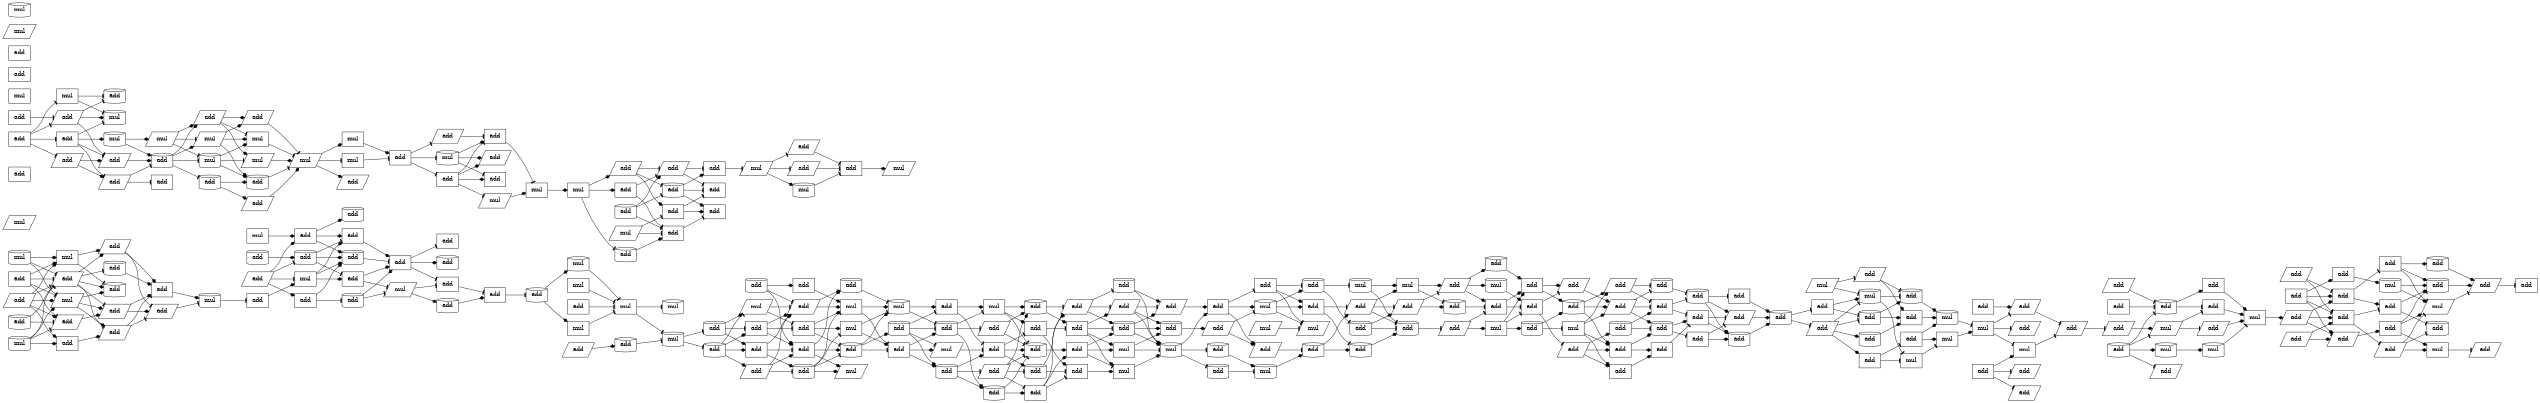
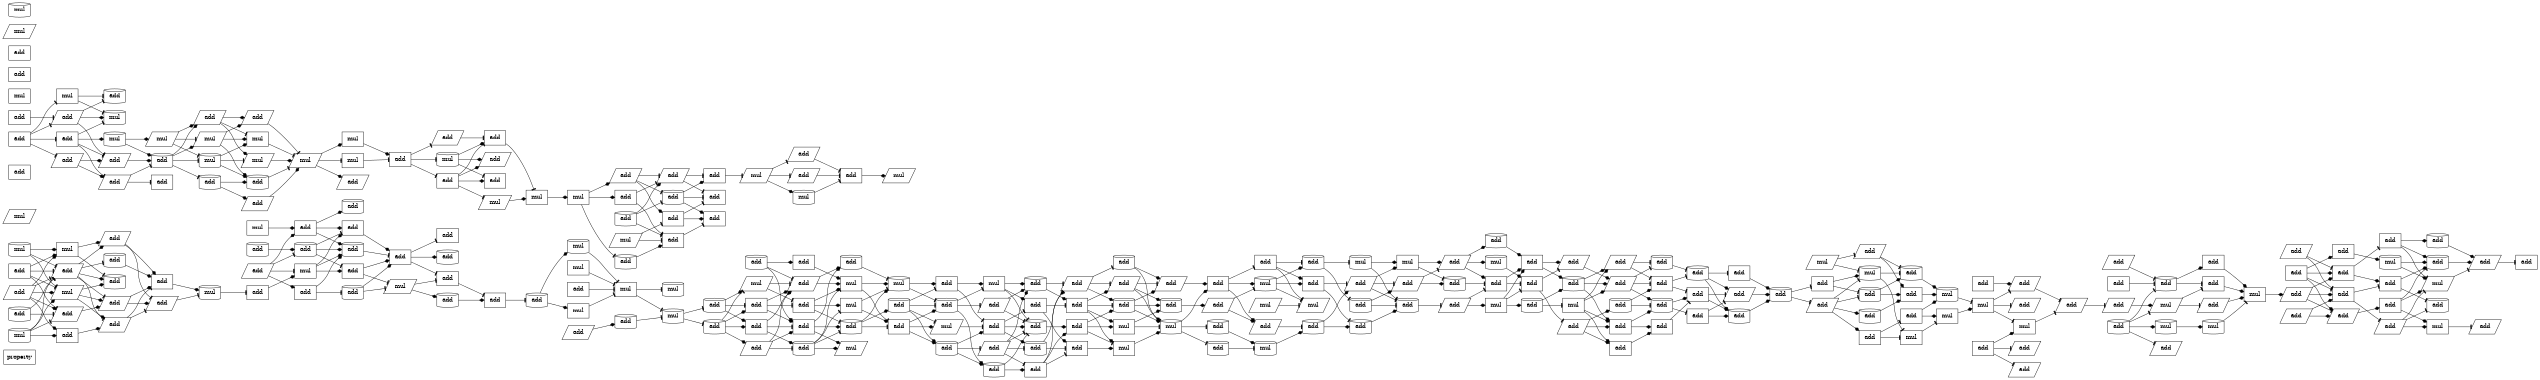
  digraph {
    rankdir=LR
    node [fontcolor=black shape=box]
    edge [arrowhead=diamond]
+   property [lf=1.0 mul=2]
    n2 [label=mul shape=cylinder]
    n3 [label=add shape=parallelogram]
    n4 [label=mul]
    n5 [label=mul shape=parallelogram]
    n6 [label=add shape=parallelogram]
    n7 [label=add shape=parallelogram]
    n8 [label=add]
    n9 [label=add]
    n10 [label=add shape=cylinder]
    n11 [label=mul shape=cylinder]
    n12 [label=add shape=cylinder]
    n13 [label=add shape=parallelogram]
    n14 [label=add shape=parallelogram]
    n15 [label=add shape=cylinder]
    n16 [label=add shape=parallelogram]
    n17 [label=add]
    n18 [label=add shape=parallelogram]
    n19 [label=mul shape=cylinder]
    n20 [label=add]
    n21 [label=add shape=parallelogram]
    n22 [label=add]
    n23 [label=add shape=cylinder]
    n24 [label=add]
    n25 [label=mul]
    n26 [label=mul]
    n27 [label=add shape=cylinder]
    n28 [label=add shape=cylinder]
    n29 [label=add shape=cylinder]
    n30 [label=add]
    n31 [label=add]
    n32 [label=add shape=cylinder]
    n33 [label=add]
    n34 [label=mul shape=parallelogram]
    n35 [label=add]
    n36 [label=add shape=cylinder]
    n37 [label=add]
    n38 [label=add shape=cylinder]
    n39 [label=add]
    n40 [label=add shape=cylinder]
    n41 [label=mul shape=cylinder]
    n42 [label=mul]
    n43 [label=mul]
    n44 [label=mul]
    n45 [label=add shape=parallelogram]
    n46 [label=add shape=cylinder]
    n47 [label=add]
    n48 [label=mul shape=cylinder]
    n49 [label=mul shape=cylinder]
    n50 [label=add shape=cylinder]
    n51 [label=add shape=cylinder]
    n52 [label=mul shape=parallelogram]
    n53 [label=add]
    n54 [label=add]
    n55 [label=add shape=parallelogram]
    n56 [label=add shape=cylinder]
    n57 [label=add]
    n58 [label=add shape=parallelogram]
    n59 [label=add]
    n60 [label=add]
    n61 [label=add shape=cylinder]
    n62 [label=add shape=cylinder]
    n63 [label=add shape=cylinder]
    n64 [label=mul shape=parallelogram]
    n65 [label=mul]
    n66 [label=mul]
    n67 [label=add]
    n68 [label=mul shape=cylinder]
    n69 [label=add shape=cylinder]
    n70 [label=mul shape=parallelogram]
    n71 [label=add shape=cylinder]
    n72 [label=add]
    n73 [label=add shape=cylinder]
    n74 [label=add]
    n75 [label=add shape=cylinder]
    n76 [label=mul]
    n77 [label=add shape=parallelogram]
    n78 [label=add shape=parallelogram]
    n79 [label=add shape=cylinder]
    n80 [label=add]
    n81 [label=add shape=cylinder]
    n82 [label=add]
    n83 [label=add shape=cylinder]
    n84 [label=add]
    n85 [label=add shape=parallelogram]
    n86 [label=add]
    n87 [label=add]
    n88 [label=mul]
    n89 [label=add shape=parallelogram]
    n90 [label=add shape=cylinder]
    n91 [label=mul]
    n92 [label=add shape=cylinder]
    n93 [label=mul shape=cylinder]
    n94 [label=add shape=cylinder]
    n95 [label=add shape=parallelogram]
    n96 [label=add shape=cylinder]
    n97 [label=add shape=cylinder]
    n98 [label=add]
    n99 [label=add shape=parallelogram]
    n100 [label=mul shape=cylinder]
    n101 [label=add shape=parallelogram]
    n102 [label=mul shape=cylinder]
    n103 [label=add]
    n104 [label=add shape=cylinder]
    n105 [label=mul shape=parallelogram]
    n106 [label=mul shape=parallelogram]
    n107 [label=add]
    n108 [label=add shape=cylinder]
    n109 [label=add shape=cylinder]
    n110 [label=add shape=parallelogram]
    n111 [label=mul shape=cylinder]
    n112 [label=add shape=cylinder]
    n113 [label=add shape=cylinder]
    n114 [label=mul]
    n115 [label=add shape=parallelogram]
    n116 [label=add shape=cylinder]
    n117 [label=add shape=parallelogram]
    n118 [label=add shape=parallelogram]
    n119 [label=add]
    n120 [label=mul shape=cylinder]
    n121 [label=add shape=cylinder]
    n122 [label=mul]
    n123 [label=add]
    n124 [label=add]
    n125 [label=add shape=cylinder]
    n126 [label=mul]
    n127 [label=add shape=cylinder]
    n128 [label=add shape=parallelogram]
    n129 [label=add shape=parallelogram]
    n130 [label=add]
    n131 [label=add shape=parallelogram]
    n132 [label=add shape=parallelogram]
    n133 [label=add]
    n134 [label=add shape=cylinder]
    n135 [label=add shape=cylinder]
    n136 [label=add]
    n137 [label=add]
    n138 [label=add shape=cylinder]
    n139 [label=add]
    n140 [label=add shape=cylinder]
    n141 [label=add]
    n142 [label=add shape=parallelogram]
    n143 [label=add shape=cylinder]
    n144 [label=add]
    n145 [label=mul shape=parallelogram]
    n146 [label=add shape=cylinder]
    n147 [label=add shape=parallelogram]
    n148 [label=add]
    n149 [label=add]
    n150 [label=add shape=cylinder]
    n151 [label=add shape=cylinder]
    n152 [label=mul shape=cylinder]
    n153 [label=add]
    n154 [label=mul shape=parallelogram]
    n155 [label=add shape=parallelogram]
    n156 [label=add]
    n157 [label=add shape=cylinder]
    n158 [label=add]
    n159 [label=mul]
    n160 [label=mul shape=cylinder]
    n161 [label=mul]
    n162 [label=mul]
    n163 [label=add shape=parallelogram]
    n164 [label=add shape=parallelogram]
    n165 [label=mul]
    n166 [label=add]
    n167 [label=add]
    n168 [label=add shape=parallelogram]
    n169 [label=add shape=parallelogram]
    n170 [label=add shape=parallelogram]
    n171 [label=add shape=parallelogram]
    n172 [label=add shape=parallelogram]
    n173 [label=add shape=cylinder]
    n174 [label=add shape=cylinder]
    n175 [label=mul shape=parallelogram]
    n176 [label=mul shape=cylinder]
    n177 [label=add shape=parallelogram]
    n178 [label=add]
    n179 [label=add]
    n180 [label=add]
    n181 [label=add shape=parallelogram]
    n182 [label=mul shape=cylinder]
    n183 [label=mul]
    n184 [label=add shape=parallelogram]
    n185 [label=add]
    n186 [label=add]
    n187 [label=add]
    n188 [label=add]
    n189 [label=add shape=parallelogram]
    n190 [label=add shape=parallelogram]
    n191 [label=add shape=parallelogram]
    n192 [label=add shape=parallelogram]
    n193 [label=add]
    n194 [label=mul shape=cylinder]
    n195 [label=add]
    n196 [label=add]
    n197 [label=add shape=cylinder]
    n198 [label=mul]
    n199 [label=mul shape=parallelogram]
    n200 [label=add shape=cylinder]
    n201 [label=add shape=cylinder]
    n202 [label=add shape=parallelogram]
    n203 [label=add shape=parallelogram]
    n204 [label=add]
    n205 [label=add]
    n206 [label=add shape=parallelogram]
    n207 [label=add]
    n208 [label=mul]
    n209 [label=add shape=parallelogram]
    n210 [label=add]
    n211 [label=mul shape=cylinder]
    n212 [label=add shape=cylinder]
    n213 [label=add shape=parallelogram]
    n214 [label=add shape=parallelogram]
    n215 [label=mul shape=cylinder]
    n216 [label=add shape=cylinder]
    n217 [label=add]
    n218 [label=mul shape=parallelogram]
    n219 [label=mul shape=cylinder]
    n220 [label=mul shape=parallelogram]
    n221 [label=add shape=parallelogram]
    n222 [label=add shape=cylinder]
    n223 [label=mul]
    n224 [label=mul shape=parallelogram]
    n225 [label=add shape=cylinder]
    n226 [label=add shape=parallelogram]
    n227 [label=add shape=parallelogram]
    n228 [label=mul shape=parallelogram]
    n229 [label=mul]
    n230 [label=mul]
    n231 [label=add shape=parallelogram]
    n232 [label=mul]
    n233 [label=add]
    n234 [label=add]
    n235 [label=add shape=parallelogram]
    n236 [label=add]
    n237 [label=mul shape=cylinder]
    n238 [label=add]
    n239 [label=add shape=parallelogram]
    n240 [label=mul shape=parallelogram]
    n241 [label=add]
    n242 [label=mul]
    n243 [label=mul]
    n244 [label=add shape=cylinder]
    n245 [label=add]
    n246 [label=add shape=parallelogram]
    n247 [label=add shape=cylinder]
    n248 [label=add]
    n249 [label=add shape=cylinder]
    n250 [label=add shape=parallelogram]
    n251 [label=mul shape=parallelogram]
    n252 [label=add]
    n253 [label=add]
    n254 [label=add]
    n255 [label=add]
    n256 [label=mul shape=parallelogram]
    n257 [label=add shape=parallelogram]
    n258 [label=add shape=parallelogram]
    n259 [label=mul shape=cylinder]
    n260 [label=add]
    n261 [label=add]
    n262 [label=mul shape=parallelogram]
    n263 [label=mul shape=parallelogram]
    n264 [label=mul shape=cylinder]
    n2 -> n3 [arrowhead=tee]
    n2 -> n4
    n2 -> n5 [arrowhead=tee]
    n3 -> n12 [arrowhead=tee]
    n3 -> n13
    n3 -> n14 [arrowhead=tee]
    n3 -> n15
    n3 -> n16 [arrowhead=tee]
    n4 -> n13
    n4 -> n15 [arrowhead=tee]
    n5 -> n14
    n5 -> n15
    n5 -> n16
    n6 -> n3 [arrowhead=tee]
    n6 -> n4
    n6 -> n5
    n6 -> n7
    n6 -> n8
    n7 -> n16
    n8 -> n14
    n9 -> n3 [arrowhead=tee]
    n9 -> n4
    n9 -> n5 [arrowhead=tee]
    n9 -> n7 [arrowhead=tee]
    n10 -> n3 [arrowhead=tee]
    n10 -> n7 [arrowhead=tee]
    n11 -> n3 [arrowhead=tee]
    n11 -> n5
    n11 -> n7 [arrowhead=tee]
    n11 -> n8
    n12 -> n17
    n13 -> n17
    n13 -> n18 [arrowhead=tee]
    n14 -> n17 [arrowhead=tee]
    n14 -> n18 [arrowhead=tee]
    n16 -> n17
    n16 -> n18
    n17 -> n19
    n18 -> n19 [arrowhead=tee]
    n19 -> n20 [arrowhead=tee]
    n20 -> n25
    n21 -> n22
    n21 -> n23 [arrowhead=tee]
    n21 -> n24
    n21 -> n25 [arrowhead=tee]
    n22 -> n28
    n22 -> n29
    n22 -> n30
    n23 -> n29
    n23 -> n30 [arrowhead=tee]
    n23 -> n31 [arrowhead=tee]
    n24 -> n29
    n24 -> n32 [arrowhead=tee]
    n25 -> n29
    n25 -> n30
    n25 -> n31
    n26 -> n22
    n27 -> n23
    n29 -> n33 [arrowhead=tee]
    n30 -> n33
    n31 -> n33
    n31 -> n34 [arrowhead=tee]
    n32 -> n33
    n32 -> n34 [arrowhead=tee]
    n33 -> n35 [arrowhead=tee]
    n33 -> n36
    n33 -> n37 [arrowhead=tee]
    n34 -> n37 [arrowhead=tee]
    n34 -> n38
    n37 -> n39 [arrowhead=tee]
    n38 -> n39
    n39 -> n40 [arrowhead=tee]
    n40 -> n41
    n40 -> n42
    n41 -> n43 [arrowhead=tee]
    n42 -> n43 [arrowhead=tee]
    n43 -> n48 [arrowhead=tee]
    n43 -> n49 [arrowhead=tee]
    n44 -> n43 [arrowhead=tee]
    n45 -> n46
    n46 -> n49 [arrowhead=tee]
    n47 -> n43 [arrowhead=tee]
    n49 -> n50 [arrowhead=tee]
    n49 -> n51 [arrowhead=tee]
    n50 -> n52 [arrowhead=tee]
    n50 -> n53
    n50 -> n54
    n50 -> n55
    n51 -> n52
    n51 -> n53 [arrowhead=tee]
    n51 -> n54
    n52 -> n58 [arrowhead=tee]
    n52 -> n60 [arrowhead=tee]
    n53 -> n57
    n53 -> n58
    n53 -> n60 [arrowhead=tee]
    n54 -> n57 [arrowhead=tee]
    n54 -> n58
    n54 -> n61
    n55 -> n57
    n55 -> n58
    n55 -> n61 [arrowhead=tee]
    n56 -> n57
    n56 -> n58 [arrowhead=tee]
    n56 -> n59
    n57 -> n62
    n57 -> n63
    n57 -> n64
    n58 -> n63
    n58 -> n65
    n59 -> n65
    n60 -> n62 [arrowhead=tee]
    n60 -> n65
    n60 -> n66
    n61 -> n62 [arrowhead=tee]
    n61 -> n64
    n61 -> n65 [arrowhead=tee]
    n61 -> n66 [arrowhead=tee]
    n62 -> n67 [arrowhead=tee]
    n62 -> n68
    n62 -> n69
    n63 -> n68 [arrowhead=tee]
    n65 -> n67 [arrowhead=tee]
    n65 -> n68
    n66 -> n67
    n66 -> n68 [arrowhead=tee]
    n67 -> n70
    n67 -> n71
    n67 -> n73
    n68 -> n71 [arrowhead=tee]
    n68 -> n72
    n69 -> n70 [arrowhead=tee]
    n69 -> n71 [arrowhead=tee]
    n69 -> n72 [arrowhead=tee]
    n69 -> n73
    n70 -> n74 [arrowhead=tee]
    n71 -> n75
    n71 -> n76 [arrowhead=tee]
    n71 -> n77 [arrowhead=tee]
    n72 -> n74 [arrowhead=tee]
    n72 -> n76
    n73 -> n74
    n73 -> n75
    n73 -> n78 [arrowhead=tee]
    n74 -> n79
    n74 -> n80 [arrowhead=tee]
    n74 -> n81
    n75 -> n79 [arrowhead=tee]
    n75 -> n82
    n76 -> n79 [arrowhead=tee]
    n76 -> n80
    n76 -> n83
    n77 -> n79 [arrowhead=tee]
    n77 -> n83
    n78 -> n79 [arrowhead=tee]
    n78 -> n81 [arrowhead=tee]
    n78 -> n82 [arrowhead=tee]
    n78 -> n83
    n79 -> n86
    n80 -> n84 [arrowhead=tee]
    n80 -> n87
    n81 -> n85
    n81 -> n87 [arrowhead=tee]
    n82 -> n85 [arrowhead=tee]
    n82 -> n86
    n82 -> n87 [arrowhead=tee]
    n83 -> n84
    n83 -> n85 [arrowhead=tee]
    n84 -> n88
    n84 -> n89
    n84 -> n90 [arrowhead=tee]
    n84 -> n91
    n85 -> n89 [arrowhead=tee]
    n85 -> n90
    n85 -> n92 [arrowhead=tee]
    n86 -> n88
    n86 -> n90
    n86 -> n91 [arrowhead=tee]
    n87 -> n91
    n88 -> n93 [arrowhead=tee]
    n88 -> n94
    n89 -> n93
    n89 -> n94
    n89 -> n95 [arrowhead=tee]
    n90 -> n93
    n90 -> n94
    n90 -> n95
    n91 -> n93
    n92 -> n93 [arrowhead=tee]
    n92 -> n95
    n93 -> n96 [arrowhead=tee]
    n93 -> n97 [arrowhead=tee]
    n93 -> n98
    n94 -> n99
    n95 -> n98
    n96 -> n100
    n97 -> n100 [arrowhead=tee]
    n98 -> n101
    n98 -> n102
    n98 -> n103 [arrowhead=tee]
    n99 -> n101
    n99 -> n102 [arrowhead=tee]
    n100 -> n104
    n101 -> n104 [arrowhead=tee]
    n102 -> n106 [arrowhead=tee]
    n102 -> n107
    n102 -> n108
    n103 -> n106 [arrowhead=tee]
    n103 -> n107
    n103 -> n108 [arrowhead=tee]
    n104 -> n109
    n104 -> n110
    n105 -> n106 [arrowhead=tee]
    n107 -> n109 [arrowhead=tee]
    n107 -> n110 [arrowhead=tee]
    n108 -> n111 [arrowhead=tee]
    n108 -> n112 [arrowhead=tee]
    n109 -> n113
    n110 -> n113 [arrowhead=tee]
    n110 -> n114
    n110 -> n115 [arrowhead=tee]
    n111 -> n113 [arrowhead=tee]
    n111 -> n114
    n112 -> n113 [arrowhead=tee]
    n112 -> n115
    n113 -> n118 [arrowhead=tee]
    n114 -> n116 [arrowhead=tee]
    n114 -> n117
    n115 -> n116
    n115 -> n117 [arrowhead=tee]
    n116 -> n119 [arrowhead=tee]
    n117 -> n119
    n117 -> n120
    n117 -> n121
    n118 -> n119 [arrowhead=tee]
    n118 -> n122
    n119 -> n123 [arrowhead=tee]
    n119 -> n124
    n120 -> n123
    n121 -> n124
    n122 -> n123 [arrowhead=tee]
    n122 -> n124
    n122 -> n125
    n123 -> n128 [arrowhead=tee]
    n123 -> n129 [arrowhead=tee]
    n124 -> n127
    n124 -> n128
    n125 -> n126 [arrowhead=tee]
    n125 -> n127
    n126 -> n130
    n126 -> n131
    n126 -> n132
    n126 -> n133
    n127 -> n130
    n127 -> n131
    n127 -> n132
    n128 -> n131
    n129 -> n130
    n129 -> n133
    n129 -> n134
    n130 -> n135
    n130 -> n136
    n131 -> n135
    n131 -> n137 [arrowhead=tee]
    n131 -> n138 [arrowhead=tee]
    n132 -> n137 [arrowhead=tee]
    n132 -> n138 [arrowhead=tee]
    n133 -> n136
    n134 -> n135 [arrowhead=tee]
    n134 -> n137
    n135 -> n139
    n135 -> n141 [arrowhead=tee]
    n136 -> n139 [arrowhead=tee]
    n137 -> n139 [arrowhead=tee]
    n137 -> n140 [arrowhead=tee]
    n138 -> n140 [arrowhead=tee]
    n139 -> n142 [arrowhead=tee]
    n139 -> n143
    n140 -> n142
    n140 -> n143
    n140 -> n144 [arrowhead=tee]
    n141 -> n142 [arrowhead=tee]
    n141 -> n143
    n142 -> n146
    n143 -> n146
    n144 -> n146
    n146 -> n147 [arrowhead=tee]
    n146 -> n148 [arrowhead=tee]
    n147 -> n149
    n147 -> n150
    n147 -> n151 [arrowhead=tee]
    n147 -> n152 [arrowhead=tee]
    n148 -> n151 [arrowhead=tee]
    n148 -> n152
    n149 -> n158 [arrowhead=tee]
    n149 -> n159 [arrowhead=tee]
    n150 -> n156
    n151 -> n156
    n151 -> n157
    n152 -> n157 [arrowhead=tee]
    n152 -> n159 [arrowhead=tee]
    n154 -> n152 [arrowhead=tee]
    n154 -> n155 [arrowhead=tee]
    n155 -> n156
    n155 -> n157 [arrowhead=tee]
    n156 -> n160
    n157 -> n160
    n158 -> n160
    n158 -> n161
    n159 -> n161 [arrowhead=tee]
    n160 -> n162 [arrowhead=tee]
    n161 -> n162
    n162 -> n163 [arrowhead=tee]
    n162 -> n164 [arrowhead=tee]
    n162 -> n165 [arrowhead=tee]
    n163 -> n170 [arrowhead=tee]
    n165 -> n170 [arrowhead=tee]
    n166 -> n163
    n167 -> n165
    n167 -> n168 [arrowhead=tee]
    n167 -> n169 [arrowhead=tee]
    n170 -> n171 [arrowhead=tee]
    n171 -> n175
    n172 -> n173 [arrowhead=tee]
    n173 -> n179
    n173 -> n180 [arrowhead=tee]
    n174 -> n173 [arrowhead=tee]
    n174 -> n175 [arrowhead=tee]
    n174 -> n176
    n174 -> n177 [arrowhead=tee]
    n175 -> n180 [arrowhead=tee]
    n175 -> n181 [arrowhead=tee]
    n176 -> n182
    n178 -> n173 [arrowhead=tee]
    n179 -> n183
    n180 -> n183
    n181 -> n183
    n182 -> n183 [arrowhead=tee]
    n183 -> n184
    n184 -> n186
    n184 -> n188
    n184 -> n189 [arrowhead=tee]
    n185 -> n186 [arrowhead=tee]
    n185 -> n187
    n185 -> n188
    n185 -> n189
    n186 -> n192 [arrowhead=tee]
    n186 -> n193 [arrowhead=tee]
    n187 -> n194
    n188 -> n193
    n188 -> n195 [arrowhead=tee]
    n189 -> n196
    n190 -> n186
    n190 -> n189
    n191 -> n186 [arrowhead=tee]
    n191 -> n188 [arrowhead=tee]
    n192 -> n197 [arrowhead=tee]
    n192 -> n198
    n192 -> n199 [arrowhead=tee]
    n193 -> n197 [arrowhead=tee]
    n193 -> n200
    n194 -> n199
    n194 -> n200
    n195 -> n199 [arrowhead=tee]
    n195 -> n200
    n195 -> n201
    n196 -> n198
    n196 -> n199
    n196 -> n200 [arrowhead=tee]
    n198 -> n203 [arrowhead=tee]
    n199 -> n202 [arrowhead=tee]
    n200 -> n202
    n201 -> n202
    n202 -> n204 [arrowhead=tee]
    n205 -> n206 [arrowhead=tee]
    n206 -> n211
    n206 -> n212 [arrowhead=tee]
    n206 -> n214 [arrowhead=tee]
    n207 -> n206 [arrowhead=tee]
    n207 -> n208 [arrowhead=tee]
    n207 -> n209 [arrowhead=tee]
    n207 -> n210 [arrowhead=tee]
    n208 -> n211 [arrowhead=tee]
    n208 -> n212 [arrowhead=tee]
    n209 -> n213
    n209 -> n214
    n210 -> n211 [arrowhead=tee]
    n210 -> n213 [arrowhead=tee]
    n210 -> n214 [arrowhead=tee]
    n210 -> n215
    n213 -> n216 [arrowhead=tee]
    n213 -> n217 [arrowhead=tee]
    n214 -> n216
    n215 -> n216
    n215 -> n218
    n216 -> n219 [arrowhead=tee]
    n216 -> n220
    n216 -> n221
    n216 -> n222 [arrowhead=tee]
    n218 -> n219 [arrowhead=tee]
    n218 -> n220 [arrowhead=tee]
    n218 -> n221
    n219 -> n223
    n219 -> n224 [arrowhead=tee]
    n219 -> n225
    n220 -> n223
    n220 -> n225
    n220 -> n227
    n221 -> n223 [arrowhead=tee]
    n221 -> n224
    n221 -> n227
    n222 -> n225
    n222 -> n226
    n223 -> n228 [arrowhead=tee]
    n224 -> n228
    n225 -> n228 [arrowhead=tee]
    n226 -> n228
    n227 -> n228 [arrowhead=tee]
    n228 -> n229 [arrowhead=tee]
    n228 -> n230
    n228 -> n231
    n229 -> n234 [arrowhead=tee]
    n230 -> n234
    n234 -> n235 [arrowhead=tee]
    n234 -> n236 [arrowhead=tee]
    n234 -> n237 [arrowhead=tee]
    n235 -> n238 [arrowhead=tee]
    n236 -> n238 [arrowhead=tee]
    n236 -> n239
    n236 -> n240 [arrowhead=tee]
    n236 -> n241
    n237 -> n238
    n237 -> n239
    n237 -> n241 [arrowhead=tee]
    n238 -> n242 [arrowhead=tee]
    n240 -> n242
    n242 -> n243
    n243 -> n244 [arrowhead=tee]
    n243 -> n245
    n243 -> n246
    n244 -> n248
    n245 -> n248 [arrowhead=tee]
    n245 -> n250 [arrowhead=tee]
    n246 -> n249 [arrowhead=tee]
    n246 -> n250 [arrowhead=tee]
    n246 -> n252
    n247 -> n248 [arrowhead=tee]
    n247 -> n249 [arrowhead=tee]
    n247 -> n250
    n248 -> n253 [arrowhead=tee]
    n249 -> n253
    n249 -> n254
    n249 -> n255 [arrowhead=tee]
    n250 -> n254 [arrowhead=tee]
    n250 -> n255 [arrowhead=tee]
    n251 -> n248 [arrowhead=tee]
    n251 -> n252 [arrowhead=tee]
    n252 -> n253
    n252 -> n255 [arrowhead=tee]
    n254 -> n256 [arrowhead=tee]
    n256 -> n257 [arrowhead=tee]
    n256 -> n258 [arrowhead=tee]
    n256 -> n259
    n257 -> n260 [arrowhead=tee]
    n258 -> n260 [arrowhead=tee]
    n259 -> n260 [arrowhead=tee]
    n260 -> n263
  }
